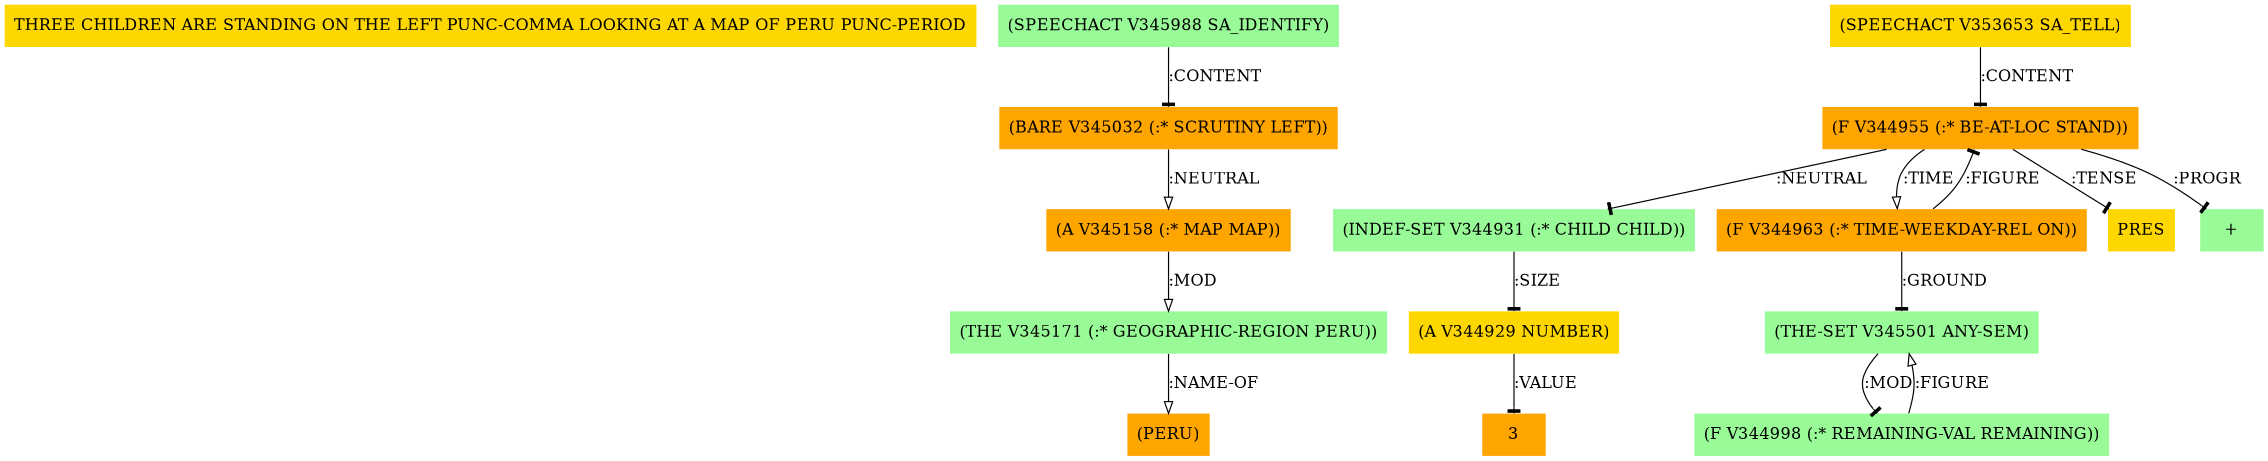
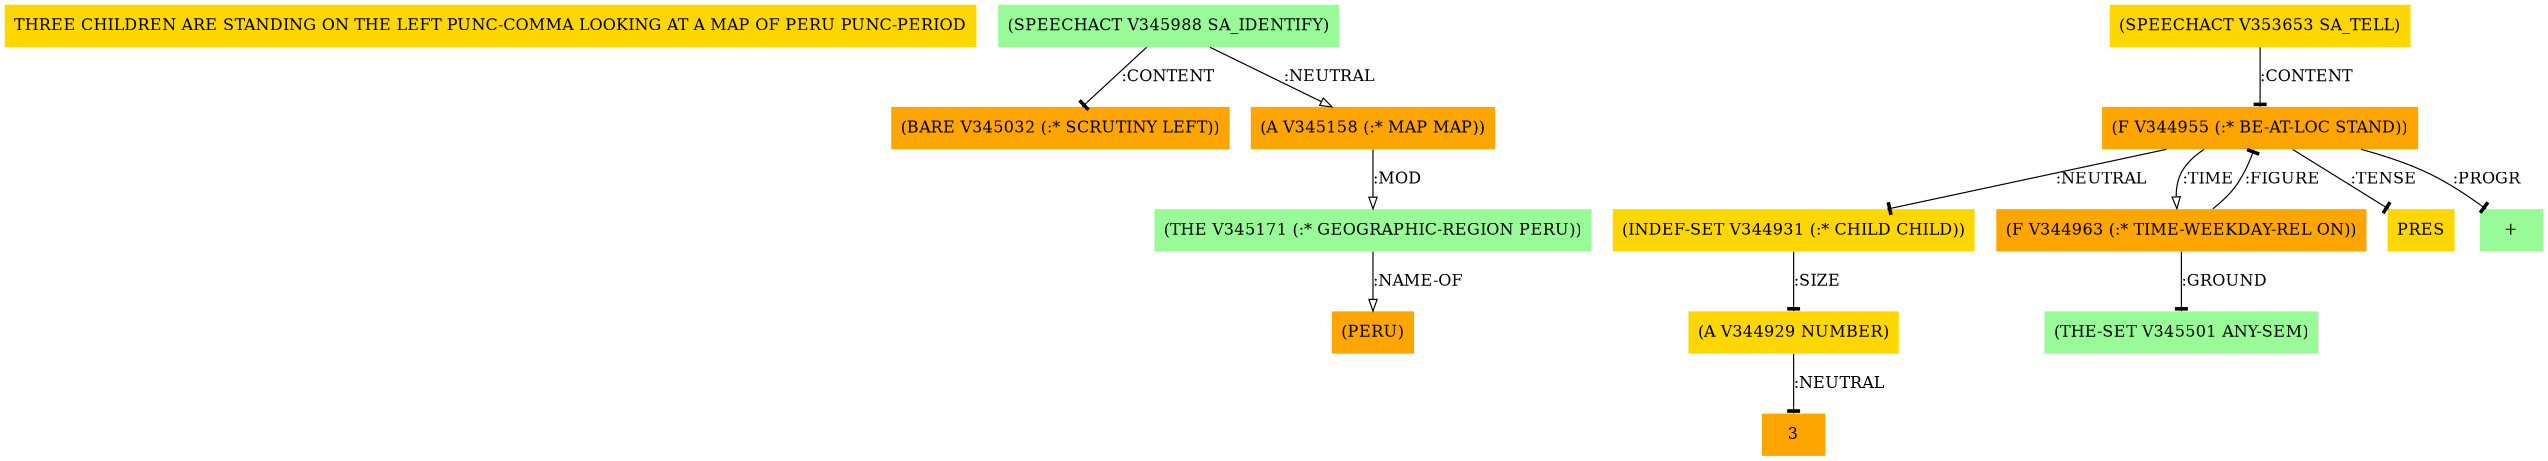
  digraph {
    node [color=gray40 fillcolor=orange shape=none style=filled]
    edge [arrowhead=tee]
    "THREE CHILDREN ARE STANDING ON THE LEFT PUNC-COMMA LOOKING AT A MAP OF PERU PUNC-PERIOD" [fillcolor=gold]
    n2 [color=darkgreen fillcolor=palegreen label="(SPEECHACT V345988 SA_IDENTIFY)"]
    n3 [color=deeppink label="(BARE V345032 (:* SCRUTINY LEFT))"]
    n4 [color=deeppink label="(A V345158 (:* MAP MAP))"]
    n5 [fillcolor=palegreen label="(THE V345171 (:* GEOGRAPHIC-REGION PERU))"]
    n6 [label="(PERU)"]
    n7 [color=deeppink fillcolor=gold label="(SPEECHACT V353653 SA_TELL)"]
    n8 [label="(F V344955 (:* BE-AT-LOC STAND))"]
-   n9 [fillcolor=palegreen label="(INDEF-SET V344931 (:* CHILD CHILD))"]
+   n9 [fillcolor=gold label="(INDEF-SET V344931 (:* CHILD CHILD))"]
    n10 [label="(F V344963 (:* TIME-WEEKDAY-REL ON))"]
    n11 [color=darkgreen fillcolor=gold label=PRES]
    n12 [color=darkgreen fillcolor=palegreen label="+"]
    n13 [color=darkgreen fillcolor=gold label="(A V344929 NUMBER)"]
    n14 [color=darkgreen fillcolor=palegreen label="(THE-SET V345501 ANY-SEM)"]
    n15 [color=deeppink label=3]
-   n16 [color=darkgreen fillcolor=palegreen label="(F V344998 (:* REMAINING-VAL REMAINING))"]
    n2 -> n3 [label=":CONTENT"]
-   n3 -> n4 [arrowhead=onormal label=":NEUTRAL"]
+   n2 -> n4 [arrowhead=onormal label=":NEUTRAL"]
    n4 -> n5 [arrowhead=onormal label=":MOD"]
    n5 -> n6 [arrowhead=onormal label=":NAME-OF"]
    n7 -> n8 [label=":CONTENT"]
    n8 -> n9 [label=":NEUTRAL"]
    n8 -> n10 [arrowhead=onormal label=":TIME"]
    n8 -> n11 [label=":TENSE"]
    n8 -> n12 [label=":PROGR"]
    n9 -> n13 [label=":SIZE"]
    n10 -> n8 [label=":FIGURE"]
    n10 -> n14 [label=":GROUND"]
-   n13 -> n15 [label=":VALUE"]
-   n14 -> n16 [label=":MOD"]
-   n16 -> n14 [arrowhead=onormal label=":FIGURE"]
+   n13 -> n15 [label=":NEUTRAL"]
  }
